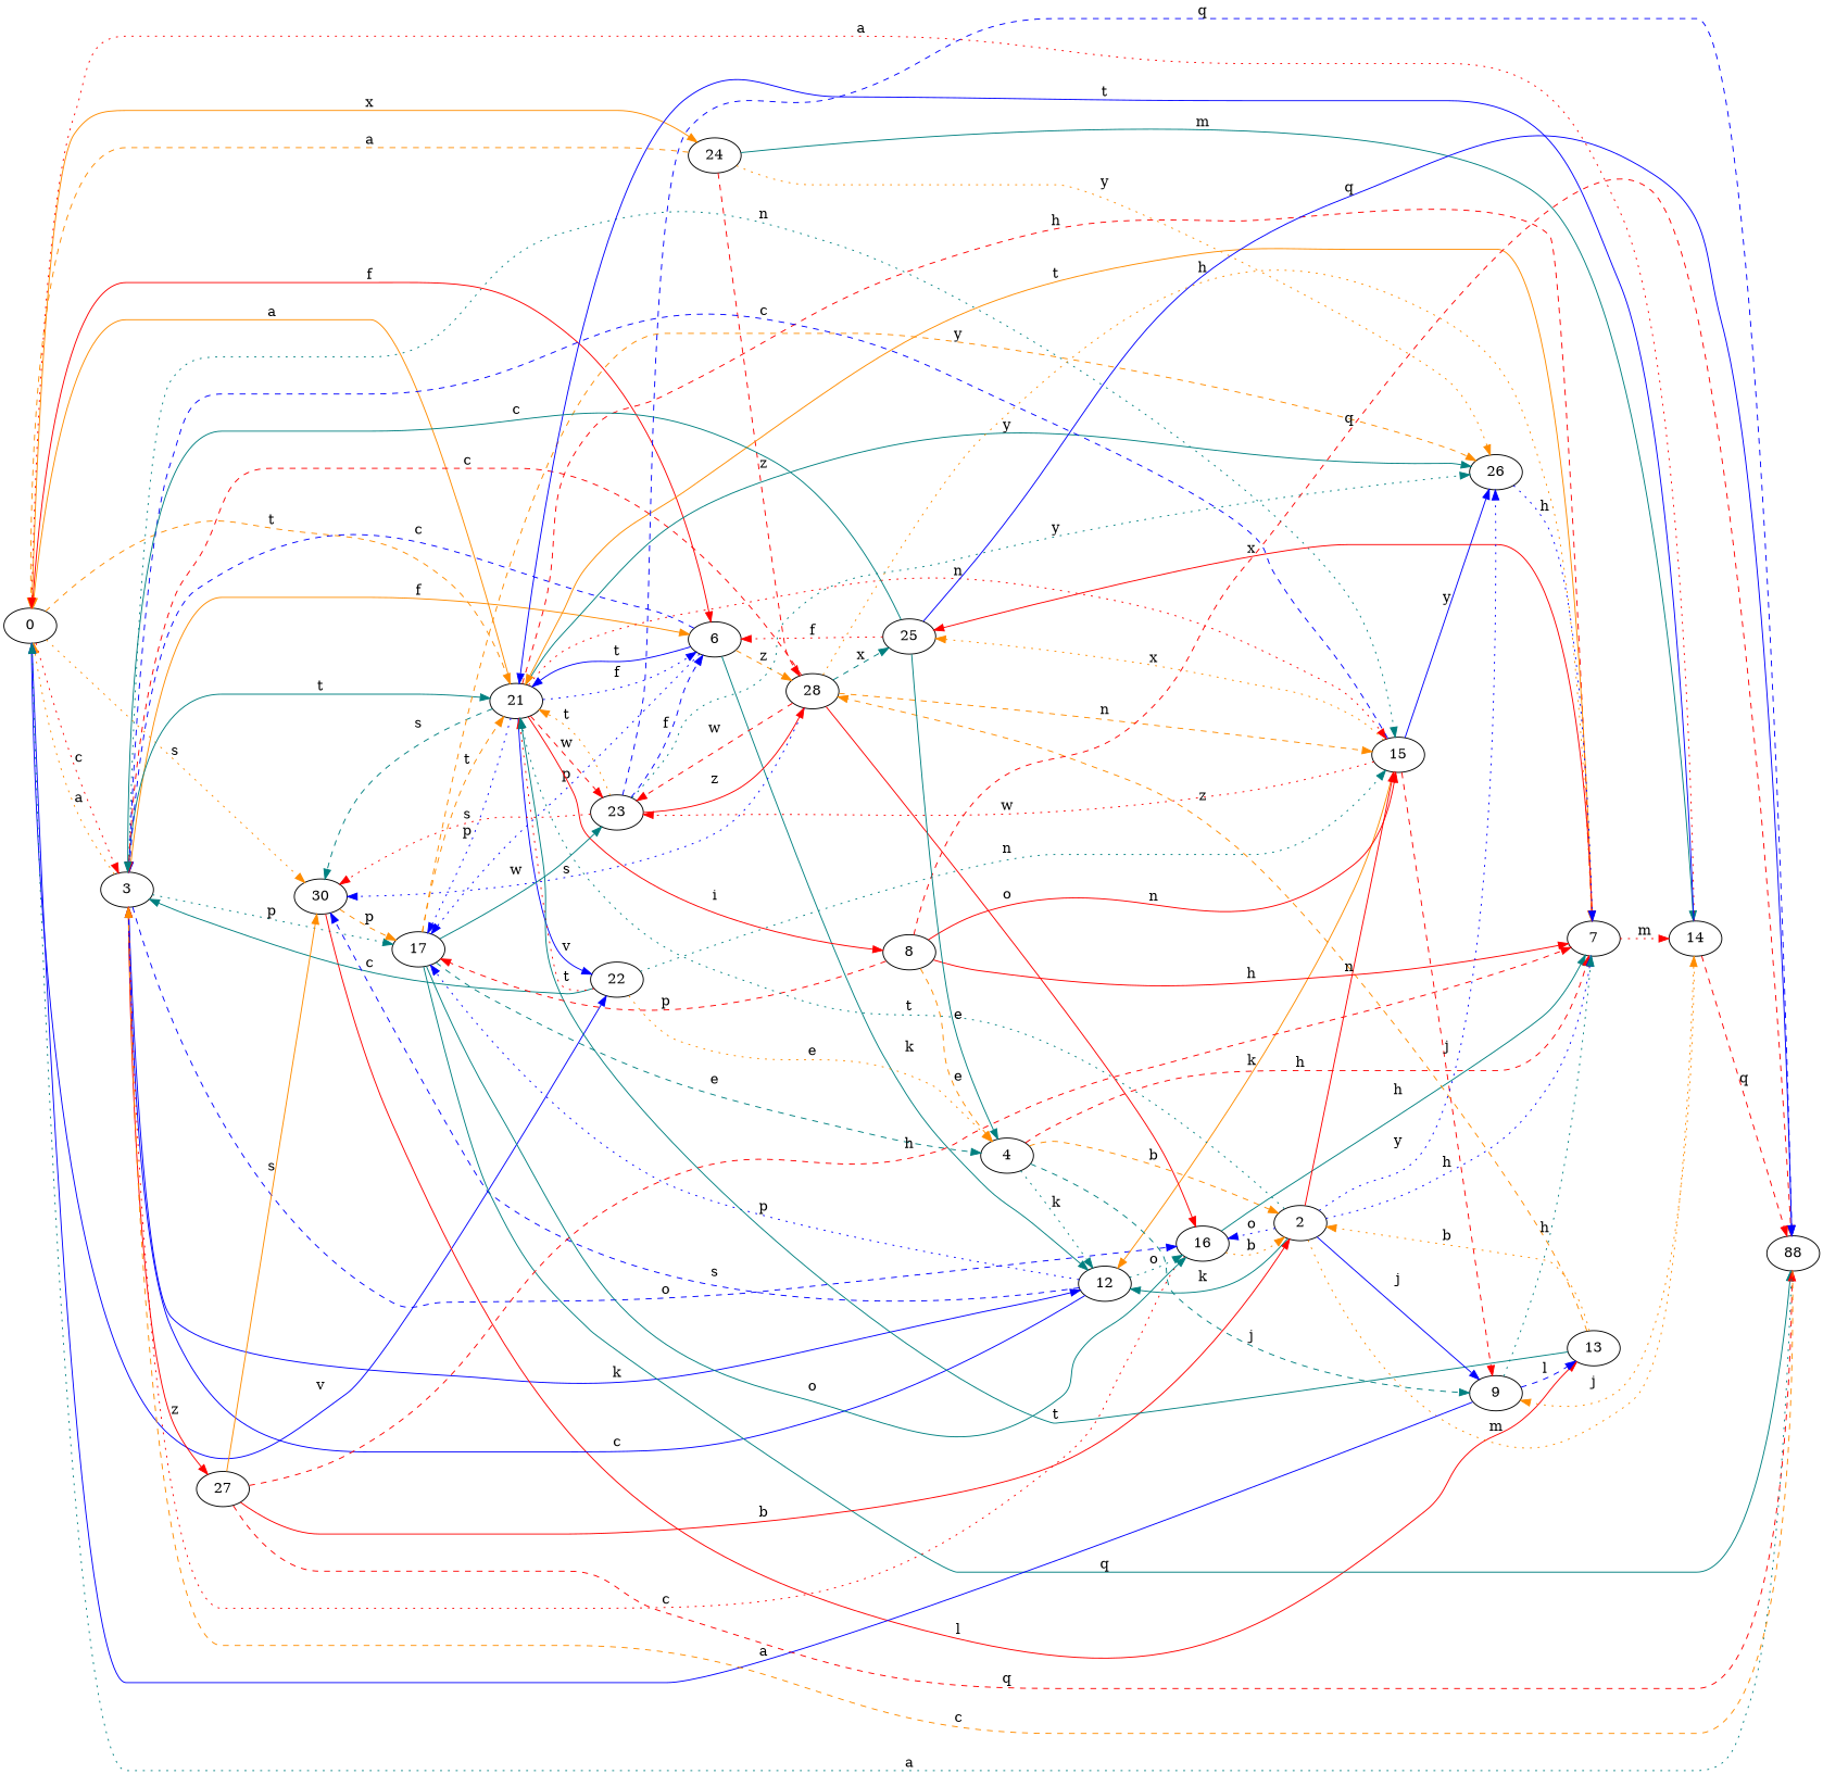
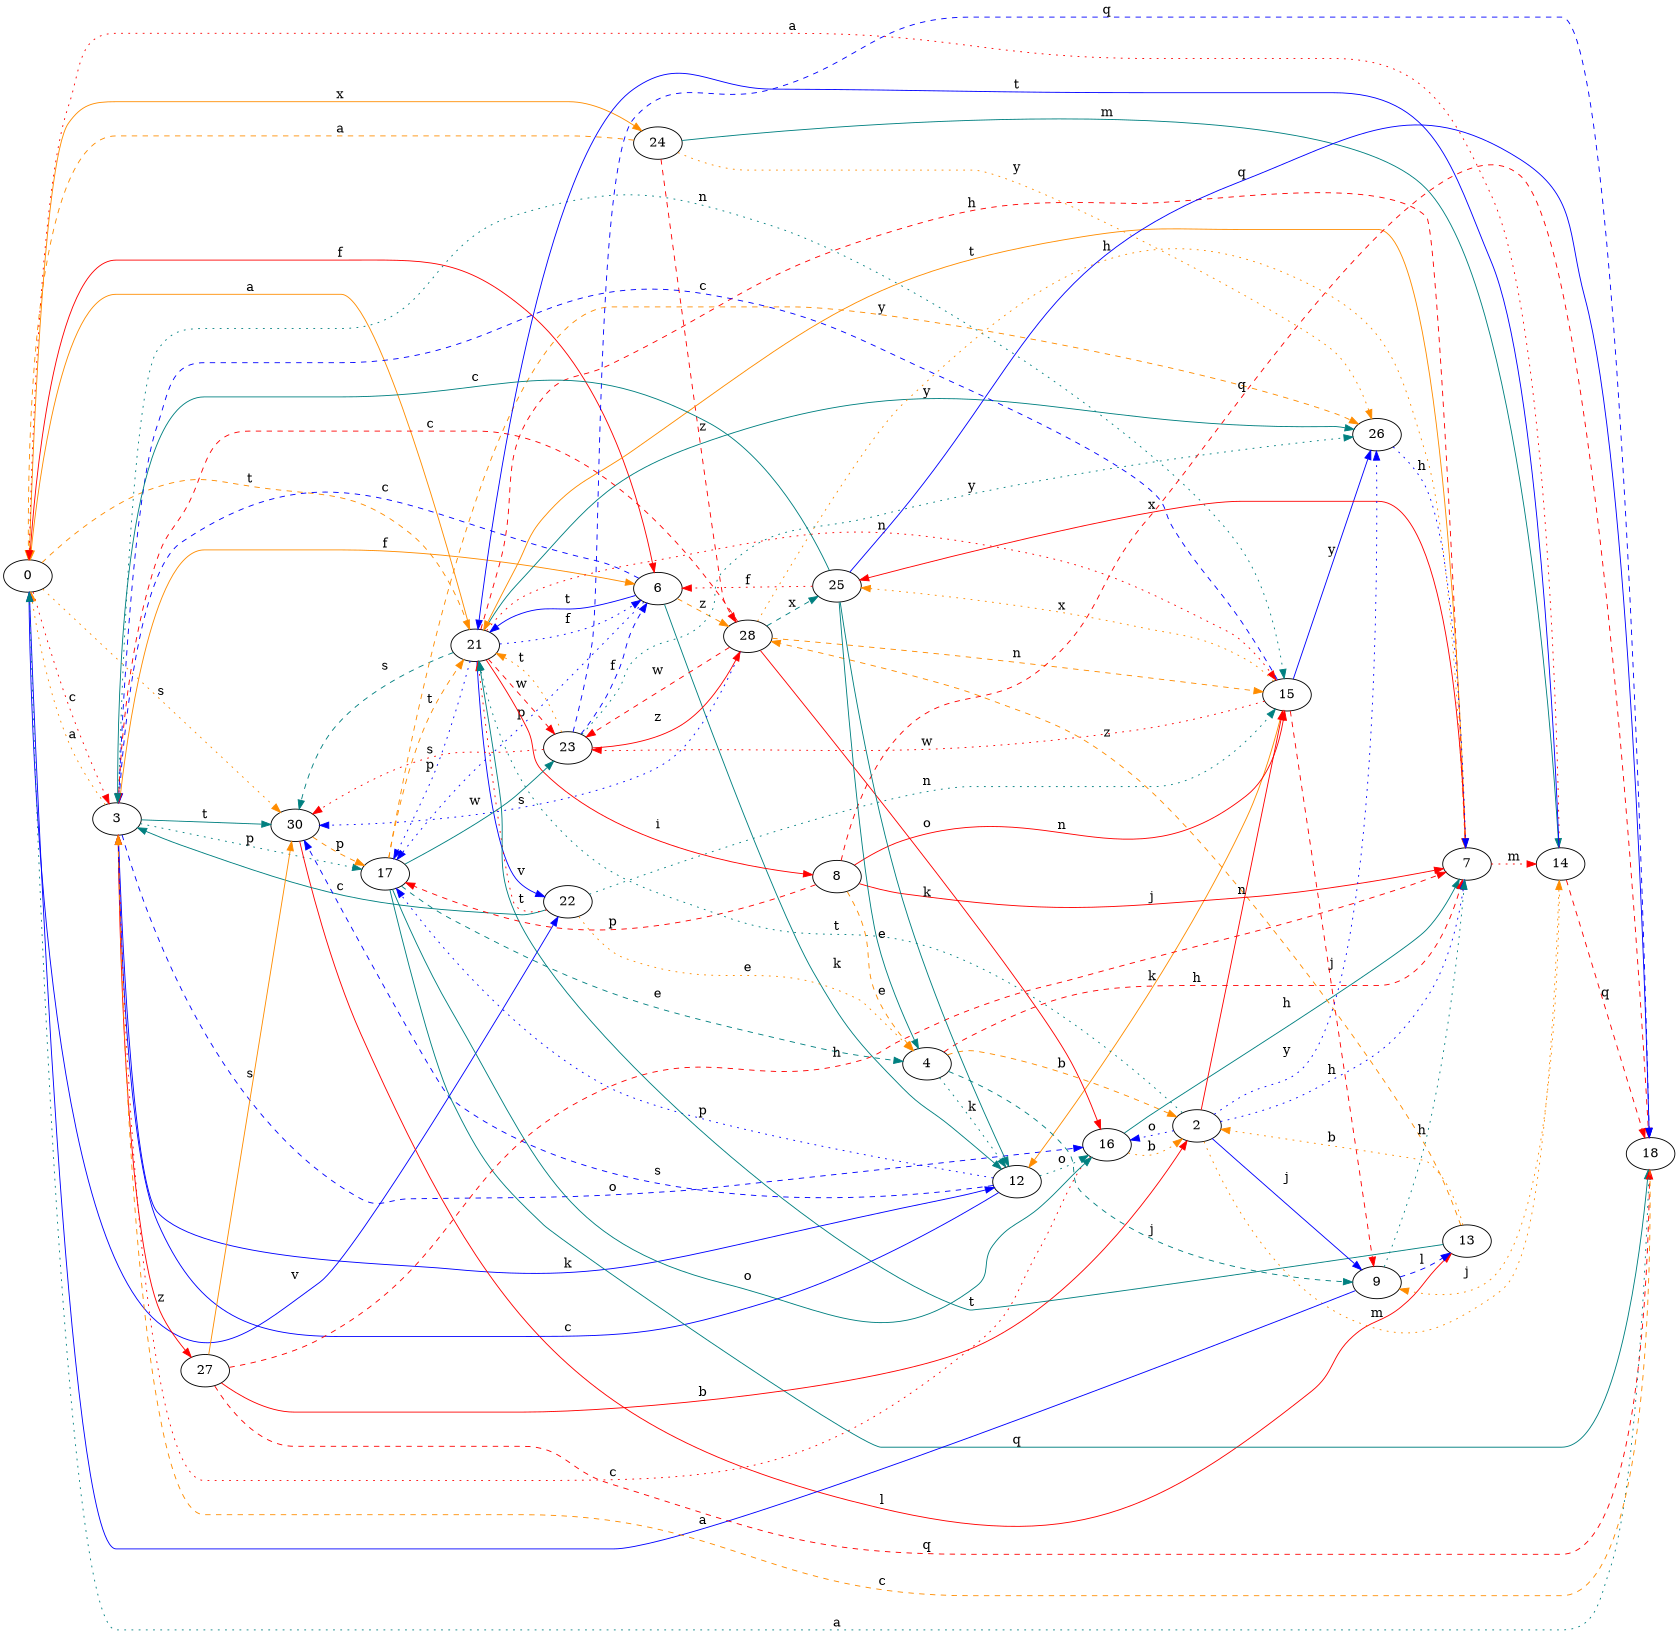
  strict digraph {
    rankdir=LR
    edge [color=red style=solid]
    0
    3
    6
    n4 [label=30]
    21
    22
    24
    12
    15
    16
    17
    27
    28
    13
    7
    26
    8
    23
    4
    14
    2
    9
    25
-   18 [label=88]
+   18
    0 -> 3 [label=c style=dotted]
    0 -> 6 [label=f]
    0 -> n4 [color=darkorange label=s style=dotted]
    0 -> 21 [color=darkorange label=t style=dashed]
    0 -> 22 [color=blue label=v]
    0 -> 24 [color=darkorange label=x]
    3 -> 0 [color=darkorange label=a style=dotted]
    3 -> 6 [color=darkorange label=f]
-   3 -> 21 [color=teal label=t]
+   3 -> n4 [color=teal label=t]
    3 -> 12 [color=blue label=k]
    3 -> 15 [color=teal label=n style=dotted]
    3 -> 16 [color=blue label=o style=dashed]
    3 -> 17 [color=teal label=p style=dotted]
    3 -> 27 [label=z]
    6 -> 3 [color=blue label=c style=dashed]
    6 -> 21 [color=blue label=t]
    6 -> 12 [color=teal label=k]
    6 -> 17 [color=blue label=p style=dotted]
    6 -> 28 [color=darkorange label=z style=dashed]
    n4 -> 17 [color=darkorange label=p style=dashed]
    n4 -> 13 [label=l]
    21 -> 0 [color=darkorange label=a]
    21 -> 6 [color=blue label=f style=dotted]
    21 -> n4 [color=teal label=s style=dashed]
    21 -> 22 [color=blue label=v]
    21 -> 15 [label=n style=dotted]
    21 -> 17 [color=blue label=p style=dotted]
    21 -> 7 [label=h style=dashed]
    21 -> 26 [color=teal label=y]
    21 -> 8 [label=i]
    21 -> 23 [label=w style=dashed]
    22 -> 3 [color=teal label=c]
    22 -> 21 [label=t style=dotted]
    22 -> 15 [color=teal label=n style=dotted]
    22 -> 4 [color=darkorange label=e style=dotted]
    24 -> 0 [color=darkorange label=a style=dashed]
    24 -> 28 [label=z style=dashed]
    24 -> 26 [color=darkorange label=y style=dotted]
    24 -> 14 [color=teal label=m]
    12 -> 3 [color=blue label=c]
    12 -> n4 [color=blue label=s style=dashed]
    12 -> 16 [color=teal label=o style=dotted]
    12 -> 17 [color=blue label=p style=dotted]
    15 -> 3 [color=blue label=c style=dashed]
    15 -> 12 [color=darkorange label=k]
    15 -> 26 [color=blue label=y]
    15 -> 23 [label=w style=dotted]
    15 -> 9 [label=j style=dashed]
    15 -> 25 [color=darkorange label=x style=dotted]
    16 -> 3 [label=c style=dotted]
    16 -> 7 [color=teal label=h]
    16 -> 2 [color=darkorange label=b style=dotted]
    17 -> 21 [color=darkorange label=t style=dashed]
    17 -> 16 [color=teal label=o]
    17 -> 26 [color=darkorange label=y style=dashed]
    17 -> 23 [color=teal label=w]
    17 -> 4 [color=teal label=e style=dashed]
    17 -> 18 [color=teal label=q]
    27 -> n4 [color=darkorange label=s]
    27 -> 7 [label=h style=dashed]
    27 -> 2 [label=b]
    27 -> 18 [label=q style=dashed]
    28 -> 3 [label=c style=dashed]
    28 -> n4 [color=blue label=s style=dotted]
    28 -> 15 [color=darkorange label=n style=dashed]
    28 -> 16 [label=o]
    28 -> 7 [color=darkorange label=h style=dotted]
    28 -> 23 [label=w style=dashed]
    28 -> 25 [color=teal label=x style=dashed]
    13 -> 21 [color=teal label=t]
    13 -> 28 [color=darkorange label=z style=dashed]
    13 -> 2 [color=darkorange label=b style=dotted]
    7 -> 21 [color=darkorange label=t]
    7 -> 14 [label=m style=dotted]
    7 -> 25 [label=x]
    26 -> 7 [color=blue label=h style=dotted]
    8 -> 15 [label=n]
    8 -> 17 [label=p style=dashed]
-   8 -> 7 [label=h]
+   8 -> 7 [label=j]
    8 -> 4 [color=darkorange label=e style=dashed]
    8 -> 18 [label=q style=dashed]
    23 -> 6 [color=blue label=f style=dashed]
    23 -> n4 [label=s style=dotted]
    23 -> 21 [color=darkorange label=t style=dotted]
    23 -> 28 [label=z]
    23 -> 26 [color=teal label=y style=dotted]
    23 -> 18 [color=blue label=q style=dashed]
    4 -> 12 [color=teal label=k style=dotted]
    4 -> 7 [label=h style=dashed]
    4 -> 2 [color=darkorange label=b style=dashed]
    4 -> 9 [color=teal label=j style=dashed]
    14 -> 0 [label=a style=dotted]
    14 -> 21 [color=blue label=t]
    14 -> 9 [color=darkorange label=j style=dotted]
    14 -> 18 [label=q style=dashed]
    2 -> 21 [color=teal label=t style=dotted]
-   2 -> 12 [color=teal label=k]
+   25 -> 12 [color=teal label=k]
    2 -> 15 [label=n]
    2 -> 16 [color=blue label=o style=dotted]
    2 -> 7 [color=blue label=h style=dotted]
    2 -> 26 [color=blue label=y style=dotted]
    2 -> 14 [color=darkorange label=m style=dotted]
    2 -> 9 [color=blue label=j]
    9 -> 0 [color=blue label=a]
    9 -> 13 [color=blue label=l style=dashed]
    9 -> 7 [color=teal label=h style=dotted]
    25 -> 3 [color=teal label=c]
    25 -> 6 [label=f style=dotted]
    25 -> 4 [color=teal label=e]
    25 -> 18 [color=blue label=q]
    18 -> 0 [color=teal label=a style=dotted]
    18 -> 3 [color=darkorange label=c style=dashed]
  }
